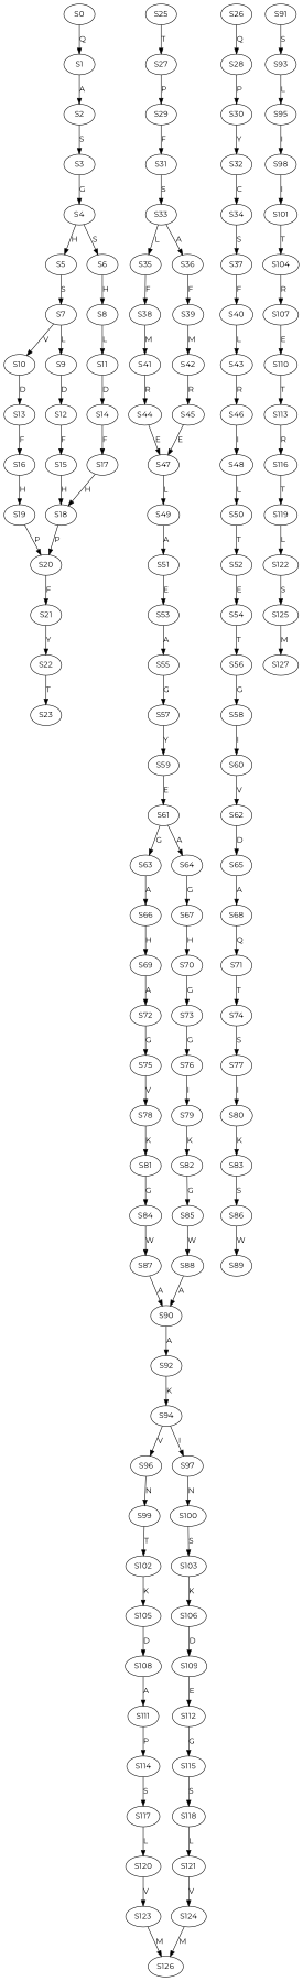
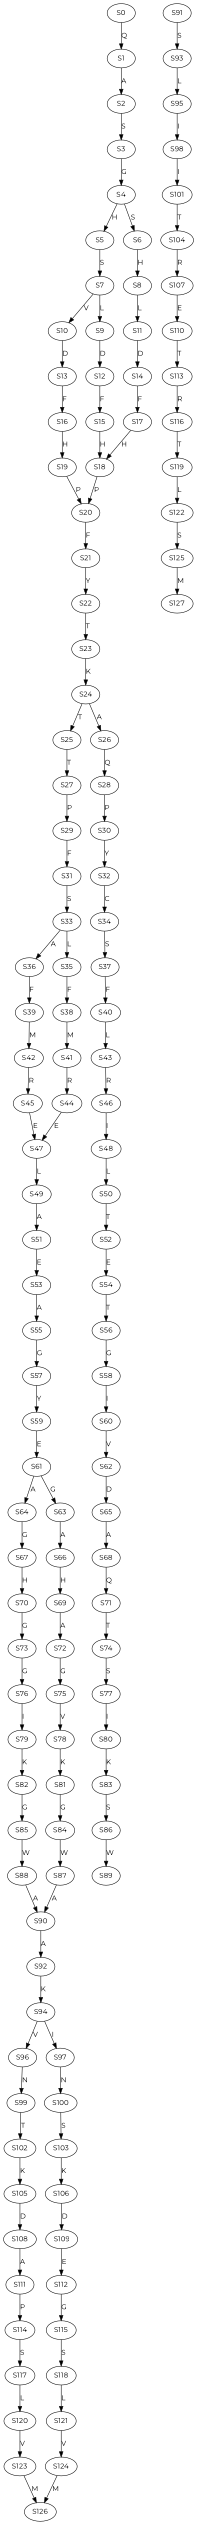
  strict digraph {
    fontname=Montserrat
    node [fontname=Montserrat]
    edge [fontname=Montserrat]
    S0
    S1
    S2
    S3
    S4
    S5
    S6
    S7
    S8
    S9
    S10
    S11
    S12
    S13
    S14
    S15
    S16
    S17
    S18
    S19
    S20
    S21
    S22
    S23
+   S24
    S25
    S26
    S27
    S28
    S29
    S30
    S31
    S32
    S33
    S34
    S35
    S36
    S37
    S38
    S39
    S40
    S41
    S42
    S43
    S44
    S45
    S46
    S47
    S48
    S49
    S50
    S51
    S52
    S53
    S54
    S55
    S56
    S57
    S58
    S59
    S60
    S61
    S62
    S63
    S64
    S65
    S66
    S67
    S68
    S69
    S70
    S71
    S72
    S73
    S74
    S75
    S76
    S77
    S78
    S79
    S80
    S81
    S82
    S83
    S84
    S85
    S86
    S87
    S88
    S89
    S90
    S92
    S91
    S93
    S94
    S95
    S96
    S97
    S98
    S99
    S100
    S101
    S102
    S103
    S104
    S105
    S106
    S107
    S108
    S109
    S110
    S111
    S112
    S113
    S114
    S115
    S116
    S117
    S118
    S119
    S120
    S121
    S122
    S123
    S124
    S125
    S126
    S127
    S0 -> S1 [label=Q]
    S1 -> S2 [label=A]
    S2 -> S3 [label=S]
    S3 -> S4 [label=G]
    S4 -> S5 [label=H]
    S4 -> S6 [label=S]
    S5 -> S7 [label=S]
    S6 -> S8 [label=H]
    S7 -> S9 [label=L]
    S7 -> S10 [label=V]
    S8 -> S11 [label=L]
    S9 -> S12 [label=D]
    S10 -> S13 [label=D]
    S11 -> S14 [label=D]
    S12 -> S15 [label=F]
    S13 -> S16 [label=F]
    S14 -> S17 [label=F]
    S15 -> S18 [label=H]
    S16 -> S19 [label=H]
    S17 -> S18 [label=H]
    S18 -> S20 [label=P]
    S19 -> S20 [label=P]
    S20 -> S21 [label=F]
    S21 -> S22 [label=Y]
    S22 -> S23 [label=T]
+   S23 -> S24 [label=K]
+   S24 -> S25 [label=T]
+   S24 -> S26 [label=A]
    S25 -> S27 [label=T]
    S26 -> S28 [label=Q]
    S27 -> S29 [label=P]
    S28 -> S30 [label=P]
    S29 -> S31 [label=F]
    S30 -> S32 [label=Y]
    S31 -> S33 [label=S]
    S32 -> S34 [label=C]
    S33 -> S35 [label=L]
    S33 -> S36 [label=A]
    S34 -> S37 [label=S]
    S35 -> S38 [label=F]
    S36 -> S39 [label=F]
    S37 -> S40 [label=F]
    S38 -> S41 [label=M]
    S39 -> S42 [label=M]
    S40 -> S43 [label=L]
    S41 -> S44 [label=R]
    S42 -> S45 [label=R]
    S43 -> S46 [label=R]
    S44 -> S47 [label=E]
    S45 -> S47 [label=E]
    S46 -> S48 [label=I]
    S47 -> S49 [label=L]
    S48 -> S50 [label=L]
    S49 -> S51 [label=A]
    S50 -> S52 [label=T]
    S51 -> S53 [label=E]
    S52 -> S54 [label=E]
    S53 -> S55 [label=A]
    S54 -> S56 [label=T]
    S55 -> S57 [label=G]
    S56 -> S58 [label=G]
    S57 -> S59 [label=Y]
    S58 -> S60 [label=I]
    S59 -> S61 [label=E]
    S60 -> S62 [label=V]
    S61 -> S63 [label=G]
    S61 -> S64 [label=A]
    S62 -> S65 [label=D]
    S63 -> S66 [label=A]
    S64 -> S67 [label=G]
    S65 -> S68 [label=A]
    S66 -> S69 [label=H]
    S67 -> S70 [label=H]
    S68 -> S71 [label=Q]
    S69 -> S72 [label=A]
    S70 -> S73 [label=G]
    S71 -> S74 [label=T]
    S72 -> S75 [label=G]
    S73 -> S76 [label=G]
    S74 -> S77 [label=S]
    S75 -> S78 [label=V]
    S76 -> S79 [label=I]
    S77 -> S80 [label=I]
    S78 -> S81 [label=K]
    S79 -> S82 [label=K]
    S80 -> S83 [label=K]
    S81 -> S84 [label=G]
    S82 -> S85 [label=G]
    S83 -> S86 [label=S]
    S84 -> S87 [label=W]
    S85 -> S88 [label=W]
    S86 -> S89 [label=W]
    S87 -> S90 [label=A]
    S88 -> S90 [label=A]
    S90 -> S92 [label=A]
    S92 -> S94 [label=K]
    S91 -> S93 [label=S]
    S93 -> S95 [label=L]
    S94 -> S96 [label=V]
    S94 -> S97 [label=I]
    S95 -> S98 [label=I]
    S96 -> S99 [label=N]
    S97 -> S100 [label=N]
    S98 -> S101 [label=I]
    S99 -> S102 [label=T]
    S100 -> S103 [label=S]
    S101 -> S104 [label=T]
    S102 -> S105 [label=K]
    S103 -> S106 [label=K]
    S104 -> S107 [label=R]
    S105 -> S108 [label=D]
    S106 -> S109 [label=D]
    S107 -> S110 [label=E]
    S108 -> S111 [label=A]
    S109 -> S112 [label=E]
    S110 -> S113 [label=T]
    S111 -> S114 [label=P]
    S112 -> S115 [label=G]
    S113 -> S116 [label=R]
    S114 -> S117 [label=S]
    S115 -> S118 [label=S]
    S116 -> S119 [label=T]
    S117 -> S120 [label=L]
    S118 -> S121 [label=L]
    S119 -> S122 [label=L]
    S120 -> S123 [label=V]
    S121 -> S124 [label=V]
    S122 -> S125 [label=S]
    S123 -> S126 [label=M]
    S124 -> S126 [label=M]
    S125 -> S127 [label=M]
  }
